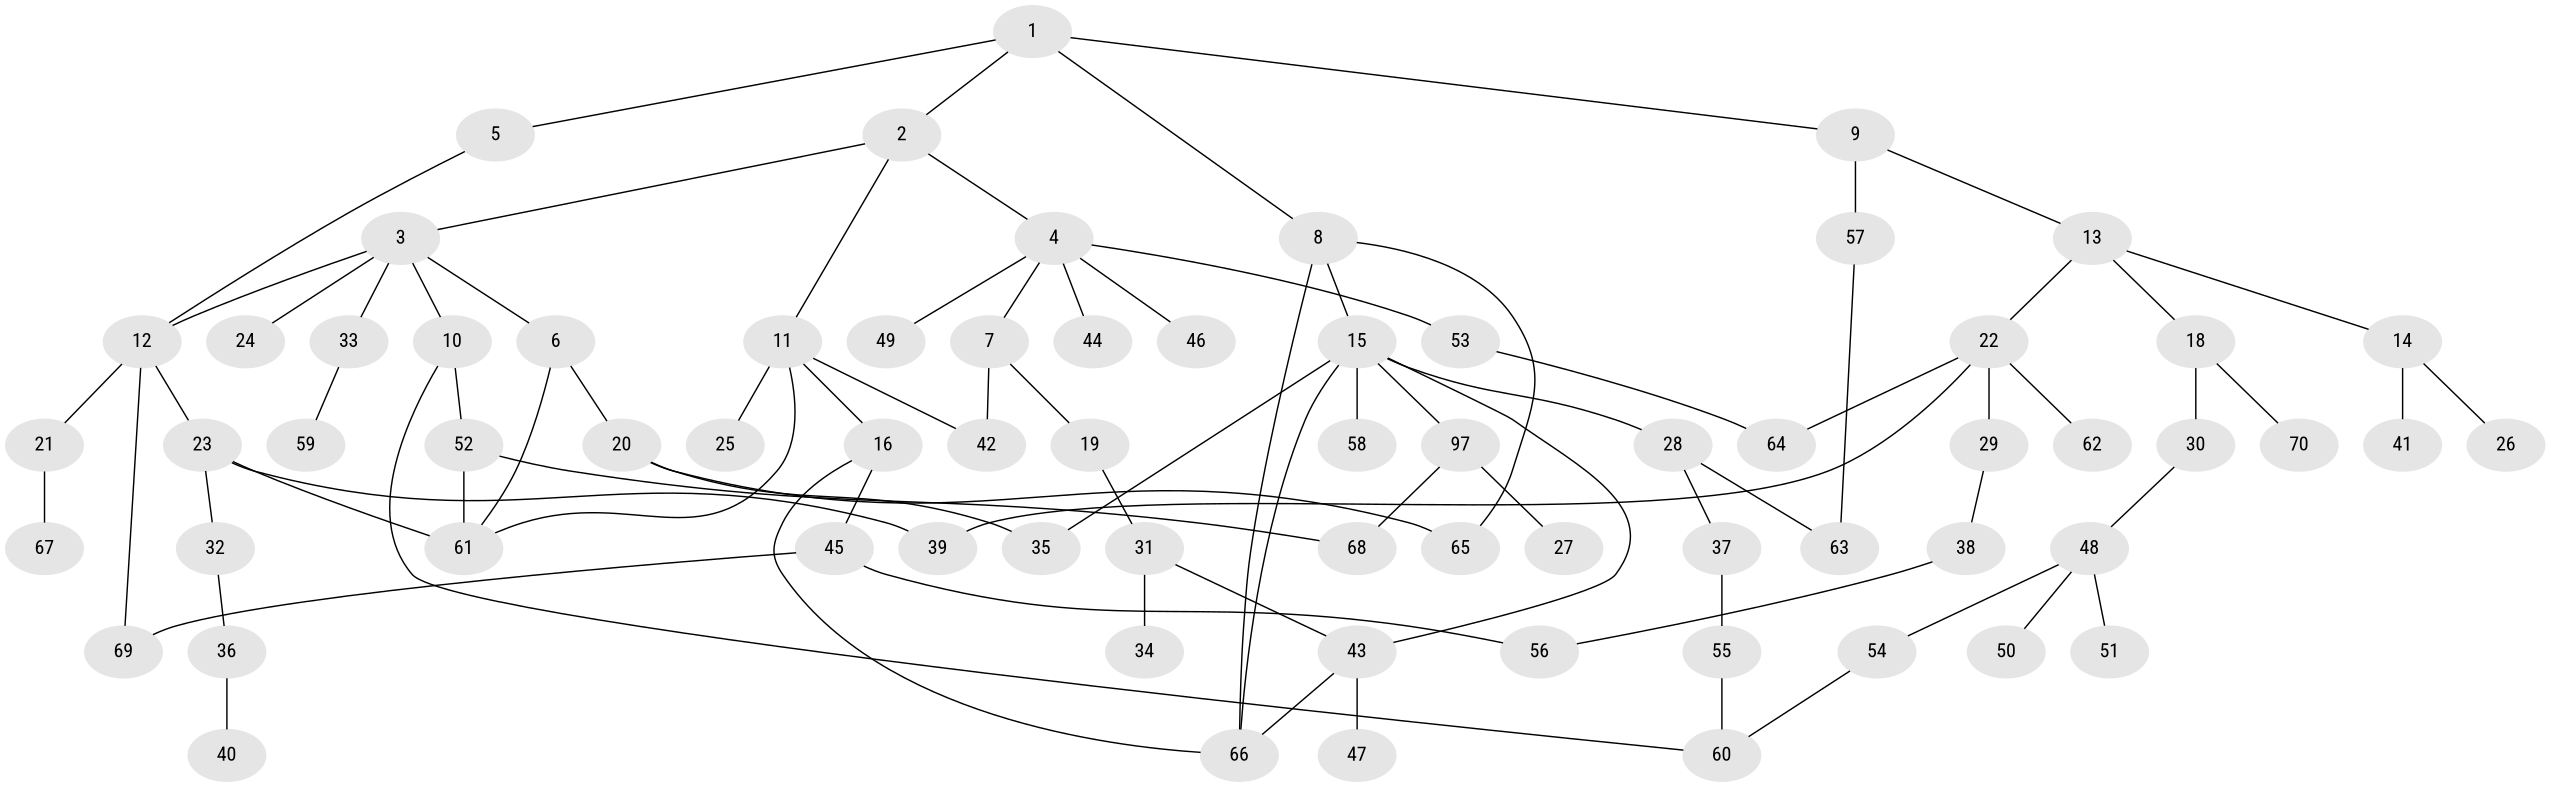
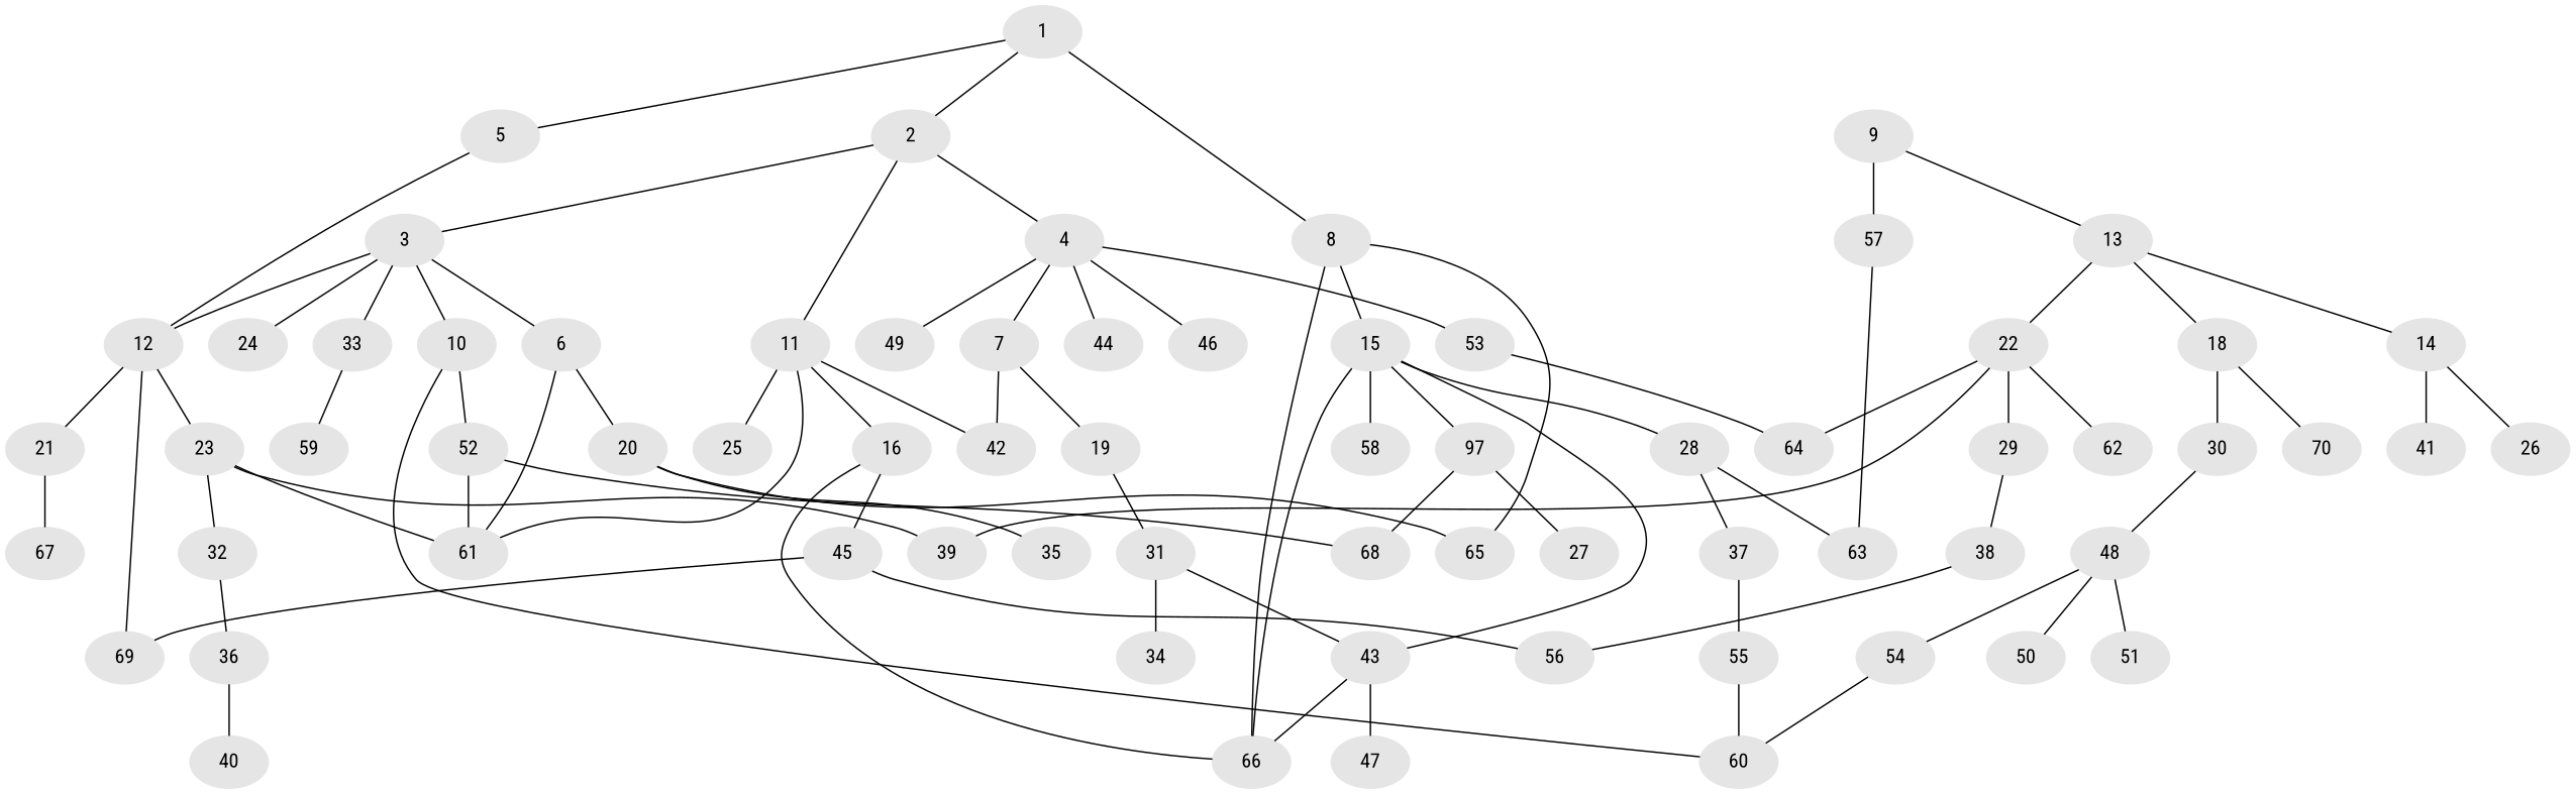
  graph {
    fontname="Roboto Condensed"
    node [color=gray90 fontname="Roboto Condensed" style=filled]
    edge [fontname="Roboto Condensed"]
    1
    2
    5
    8
    9
    3
    4
    11
    12
    15
    65
    66
    13
    57
    6
    10
    24
    33
    7
    44
    46
    49
    53
    61
    42
    16
    25
    20
    52
    60
    21
    23
    69
    59
    19
    64
    35
    31
    n39 [label=97]
    28
    43
    58
    14
    18
    22
    63
    68
    45
    67
    39
    32
    26
    41
    30
    70
    29
    62
    27
    37
    47
    56
    48
    34
    38
    36
    55
    50
    51
    54
    40
    1 -- 2
    1 -- 5
    1 -- 8
-   1 -- 9
    2 -- 3
    2 -- 4
    2 -- 11
    5 -- 12
    8 -- 15
    8 -- 65
    8 -- 66
    9 -- 13
    9 -- 57
    3 -- 12
    3 -- 6
    3 -- 10
    3 -- 24
    3 -- 33
    4 -- 7
    4 -- 44
    4 -- 46
    4 -- 49
    4 -- 53
    11 -- 61
    11 -- 42
    11 -- 16
    11 -- 25
    12 -- 21
    12 -- 23
    12 -- 69
    15 -- 66
-   15 -- 35
    15 -- n39
    15 -- 28
    15 -- 43
    15 -- 58
    13 -- 14
    13 -- 18
    13 -- 22
    57 -- 63
    6 -- 61
    6 -- 20
    10 -- 52
    10 -- 60
    33 -- 59
    7 -- 42
    7 -- 19
    53 -- 64
    16 -- 66
    16 -- 45
    20 -- 65
    20 -- 35
    52 -- 61
    52 -- 68
    21 -- 67
    23 -- 61
    23 -- 39
    23 -- 32
    19 -- 31
    31 -- 43
    31 -- 34
    n39 -- 68
    n39 -- 27
    28 -- 63
    28 -- 37
    43 -- 66
    43 -- 47
    14 -- 26
    14 -- 41
    18 -- 30
    18 -- 70
    22 -- 64
    22 -- 39
    22 -- 29
    22 -- 62
    45 -- 69
    45 -- 56
    32 -- 36
    30 -- 48
    29 -- 38
    37 -- 55
    48 -- 50
    48 -- 51
    48 -- 54
    38 -- 56
    36 -- 40
    55 -- 60
    54 -- 60
  }
